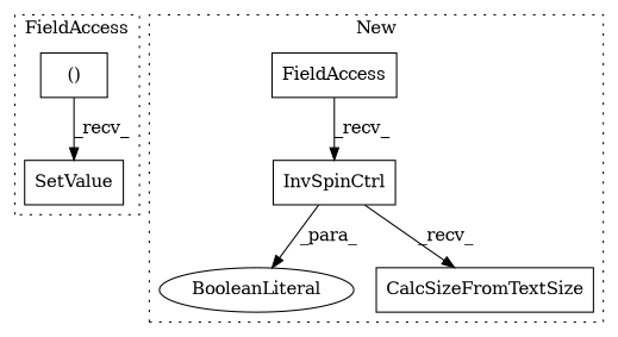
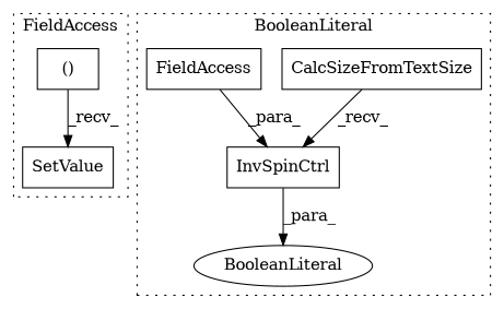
  digraph {
    node [a=32 shape=box]
    n1 [l="9,1" label=SetValue s="33019,33059"]
    n2 [a=106 l=27 label="()" s=32931]
    n3 [l="12,1" label=InvSpinCtrl s="32667,32731"]
    n4 [a=9 l=5 label=BooleanLiteral s=32726 shape=ellipse]
    n5 [l="21,1" label=CalcSizeFromTextSize s="32754,32781"]
    n6 [a=22 l=31 label=FieldAccess s=32687]
    subgraph cluster_1 {
      label=FieldAccess
      style=dotted
      n1
      n2
    }
    subgraph cluster_2 {
-     label=New
+     label=BooleanLiteral
      style=dotted
      n3
      n4
      n5
      n6
    }
    n2 -> n1 [label=_recv_]
    n3 -> n4 [label=_para_]
-   n3 -> n5 [label=_recv_]
-   n6 -> n3 [label=_recv_]
+   n5 -> n3 [label=_recv_]
+   n6 -> n3 [label=_para_]
  }
